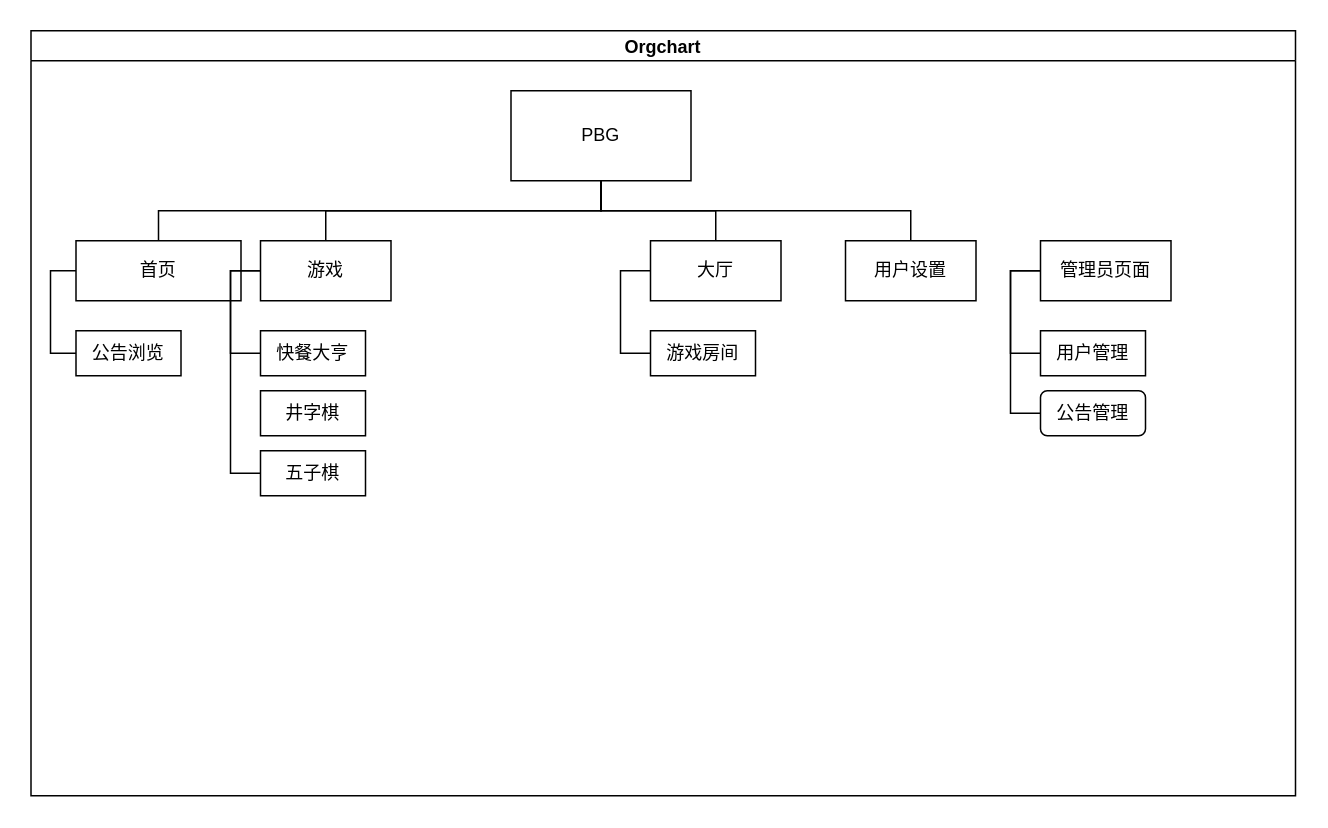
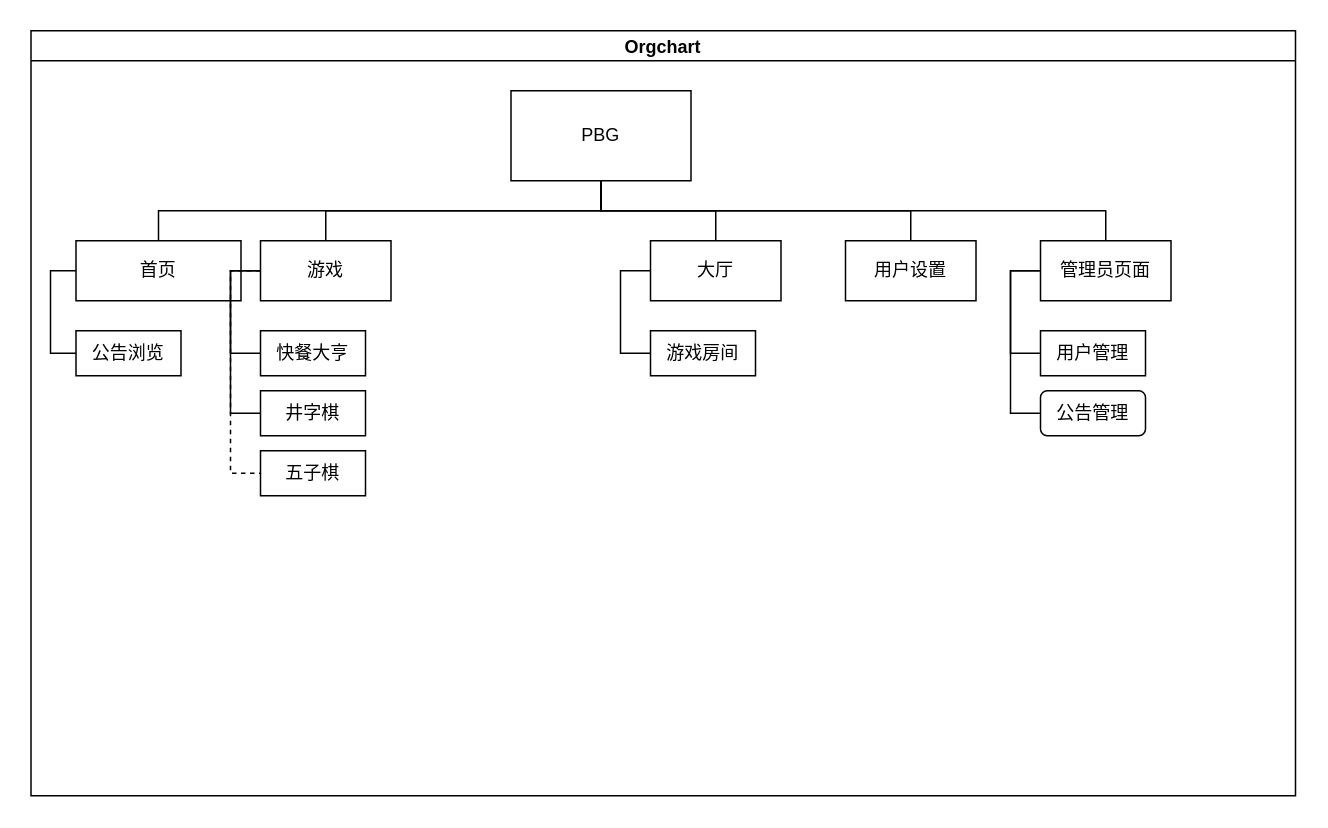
  <mxCell id="0" />
  <mxCell id="1" parent="0" />
  <mxCell id="2" value="Orgchart" style="swimlane;startSize=20;horizontal=1;containerType=tree;newEdgeStyle={&quot;edgeStyle&quot;:&quot;elbowEdgeStyle&quot;,&quot;startArrow&quot;:&quot;none&quot;,&quot;endArrow&quot;:&quot;none&quot;};" vertex="1" parent="1"><mxGeometry x="20" y="20" width="843" height="510" as="geometry" /></mxCell>
  <mxCell id="3" value="" style="edgeStyle=elbowEdgeStyle;elbow=vertical;sourcePerimeterSpacing=0;targetPerimeterSpacing=0;startArrow=none;endArrow=none;rounded=0;curved=0;" edge="1" parent="2" source="5" target="7"><mxGeometry relative="1" as="geometry" /></mxCell>
  <mxCell id="4" value="" style="edgeStyle=elbowEdgeStyle;elbow=vertical;sourcePerimeterSpacing=0;targetPerimeterSpacing=0;startArrow=none;endArrow=none;rounded=0;curved=0;" edge="1" parent="2" source="5" target="8"><mxGeometry relative="1" as="geometry" /></mxCell>
  <mxCell id="5" value="PBG" style="whiteSpace=wrap;html=1;align=center;treeFolding=1;treeMoving=1;newEdgeStyle={&quot;edgeStyle&quot;:&quot;elbowEdgeStyle&quot;,&quot;startArrow&quot;:&quot;none&quot;,&quot;endArrow&quot;:&quot;none&quot;};" vertex="1" parent="2"><mxGeometry x="320" y="40" width="120" height="60" as="geometry" /></mxCell>
  <mxCell id="6" style="edgeStyle=elbowEdgeStyle;html=1;startArrow=none;endArrow=none;exitX=0;exitY=0.5;exitDx=0;exitDy=0;entryX=0;entryY=0.5;entryDx=0;entryDy=0;rounded=0;" edge="1" parent="2" source="7" target="13"><mxGeometry relative="1" as="geometry"><Array as="points"><mxPoint x="13" y="210" /></Array></mxGeometry></mxCell>
  <mxCell id="7" value="首页" style="whiteSpace=wrap;html=1;align=center;verticalAlign=middle;treeFolding=1;treeMoving=1;newEdgeStyle={&quot;edgeStyle&quot;:&quot;elbowEdgeStyle&quot;,&quot;startArrow&quot;:&quot;none&quot;,&quot;endArrow&quot;:&quot;none&quot;};" vertex="1" parent="2"><mxGeometry x="30" y="140" width="110" height="40" as="geometry" /></mxCell>
  <mxCell id="8" value="游戏" style="whiteSpace=wrap;html=1;align=center;verticalAlign=middle;treeFolding=1;treeMoving=1;newEdgeStyle={&quot;edgeStyle&quot;:&quot;elbowEdgeStyle&quot;,&quot;startArrow&quot;:&quot;none&quot;,&quot;endArrow&quot;:&quot;none&quot;};" vertex="1" parent="2"><mxGeometry x="153" y="140" width="87" height="40" as="geometry" /></mxCell>
  <mxCell id="9" value="" style="edgeStyle=elbowEdgeStyle;elbow=vertical;sourcePerimeterSpacing=0;targetPerimeterSpacing=0;startArrow=none;endArrow=none;rounded=0;curved=0;" edge="1" target="10" source="5" parent="2"><mxGeometry relative="1" as="geometry"><mxPoint x="210" y="150" as="sourcePoint" /></mxGeometry></mxCell>
  <mxCell id="10" value="大厅" style="whiteSpace=wrap;html=1;align=center;verticalAlign=middle;treeFolding=1;treeMoving=1;newEdgeStyle={&quot;edgeStyle&quot;:&quot;elbowEdgeStyle&quot;,&quot;startArrow&quot;:&quot;none&quot;,&quot;endArrow&quot;:&quot;none&quot;};" vertex="1" parent="2"><mxGeometry x="413" y="140" width="87" height="40" as="geometry" /></mxCell>
  <mxCell id="11" value="" style="edgeStyle=elbowEdgeStyle;elbow=vertical;sourcePerimeterSpacing=0;targetPerimeterSpacing=0;startArrow=none;endArrow=none;rounded=0;curved=0;" edge="1" target="12" source="5" parent="2"><mxGeometry relative="1" as="geometry"><mxPoint x="210" y="150" as="sourcePoint" /></mxGeometry></mxCell>
  <mxCell id="12" value="用户设置" style="whiteSpace=wrap;html=1;align=center;verticalAlign=middle;treeFolding=1;treeMoving=1;newEdgeStyle={&quot;edgeStyle&quot;:&quot;elbowEdgeStyle&quot;,&quot;startArrow&quot;:&quot;none&quot;,&quot;endArrow&quot;:&quot;none&quot;};" vertex="1" parent="2"><mxGeometry x="543" y="140" width="87" height="40" as="geometry" /></mxCell>
  <mxCell id="13" value="公告浏览" style="rounded=0;whiteSpace=wrap;html=1;" vertex="1" parent="2"><mxGeometry x="30" y="200" width="70" height="30" as="geometry" /></mxCell>
  <mxCell id="14" style="edgeStyle=elbowEdgeStyle;html=1;startArrow=none;endArrow=none;rounded=0;entryX=0;entryY=0.5;entryDx=0;entryDy=0;exitX=0;exitY=0.5;exitDx=0;exitDy=0;" edge="1" parent="2" source="8" target="15"><mxGeometry relative="1" as="geometry"><mxPoint x="143" y="170" as="sourcePoint" /><mxPoint x="143" y="230" as="targetPoint" /><Array as="points"><mxPoint x="133" y="190" /></Array></mxGeometry></mxCell>
  <mxCell id="15" value="快餐大亨" style="rounded=0;whiteSpace=wrap;html=1;" vertex="1" parent="2"><mxGeometry x="153" y="200" width="70" height="30" as="geometry" /></mxCell>
+ <mxCell id="16" style="edgeStyle=elbowEdgeStyle;html=1;startArrow=none;endArrow=none;rounded=0;entryX=0;entryY=0.5;entryDx=0;entryDy=0;exitX=0;exitY=0.5;exitDx=0;exitDy=0;" edge="1" target="17" source="8" parent="2"><mxGeometry relative="1" as="geometry"><mxPoint x="220" y="180.0" as="sourcePoint" /><mxPoint x="143" y="230" as="targetPoint" /><Array as="points"><mxPoint x="133" y="210" /></Array></mxGeometry></mxCell>
  <mxCell id="17" value="井字棋" style="rounded=0;whiteSpace=wrap;html=1;" vertex="1" parent="2"><mxGeometry x="153" y="240" width="70" height="30" as="geometry" /></mxCell>
- <mxCell id="18" style="edgeStyle=elbowEdgeStyle;html=1;startArrow=none;endArrow=none;rounded=0;entryX=0;entryY=0.5;entryDx=0;entryDy=0;exitX=0;exitY=0.5;exitDx=0;exitDy=0;" edge="1" target="19" source="8" parent="2"><mxGeometry relative="1" as="geometry"><mxPoint x="220" y="180.0" as="sourcePoint" /><mxPoint x="143" y="230" as="targetPoint" /><Array as="points"><mxPoint x="133" y="230" /></Array></mxGeometry></mxCell>
+ <mxCell id="18" style="edgeStyle=elbowEdgeStyle;html=1;startArrow=none;endArrow=none;rounded=0;entryX=0;entryY=0.5;entryDx=0;entryDy=0;exitX=0;exitY=0.5;exitDx=0;exitDy=0;dashed=1;" edge="1" target="19" source="8" parent="2"><mxGeometry relative="1" as="geometry"><mxPoint x="220" y="180.0" as="sourcePoint" /><mxPoint x="143" y="230" as="targetPoint" /><Array as="points"><mxPoint x="133" y="230" /></Array></mxGeometry></mxCell>
  <mxCell id="19" value="五子棋" style="rounded=0;whiteSpace=wrap;html=1;" vertex="1" parent="2"><mxGeometry x="153" y="280" width="70" height="30" as="geometry" /></mxCell>
  <mxCell id="20" style="edgeStyle=elbowEdgeStyle;rounded=0;html=1;startArrow=none;endArrow=none;exitX=0;exitY=0.5;exitDx=0;exitDy=0;entryX=0;entryY=0.5;entryDx=0;entryDy=0;" edge="1" parent="2" source="22" target="26"><mxGeometry relative="1" as="geometry"><Array as="points"><mxPoint x="653" y="190" /></Array></mxGeometry></mxCell>
  <mxCell id="21" style="edgeStyle=elbowEdgeStyle;rounded=0;html=1;startArrow=none;endArrow=none;exitX=0;exitY=0.5;exitDx=0;exitDy=0;entryX=0;entryY=0.5;entryDx=0;entryDy=0;" edge="1" parent="2" source="22" target="27"><mxGeometry relative="1" as="geometry"><Array as="points"><mxPoint x="653" y="200" /></Array></mxGeometry></mxCell>
  <mxCell id="22" value="管理员页面" style="whiteSpace=wrap;html=1;align=center;verticalAlign=middle;treeFolding=1;treeMoving=1;newEdgeStyle={&quot;edgeStyle&quot;:&quot;elbowEdgeStyle&quot;,&quot;startArrow&quot;:&quot;none&quot;,&quot;endArrow&quot;:&quot;none&quot;};" vertex="1" parent="2"><mxGeometry x="673" y="140" width="87" height="40" as="geometry" /></mxCell>
+ <mxCell id="23" value="" style="edgeStyle=elbowEdgeStyle;elbow=vertical;sourcePerimeterSpacing=0;targetPerimeterSpacing=0;startArrow=none;endArrow=none;rounded=0;curved=0;" edge="1" target="22" source="5" parent="2"><mxGeometry relative="1" as="geometry"><mxPoint x="210" y="150" as="sourcePoint" /></mxGeometry></mxCell>
  <mxCell id="24" style="edgeStyle=elbowEdgeStyle;html=1;startArrow=none;endArrow=none;rounded=0;exitX=0;exitY=0.5;exitDx=0;exitDy=0;entryX=0;entryY=0.5;entryDx=0;entryDy=0;" edge="1" parent="2" source="10" target="25"><mxGeometry relative="1" as="geometry"><mxPoint x="390" y="187.5" as="sourcePoint" /><mxPoint x="413" y="280" as="targetPoint" /><Array as="points"><mxPoint x="393" y="190" /></Array></mxGeometry></mxCell>
  <mxCell id="25" value="游戏房间" style="rounded=0;whiteSpace=wrap;html=1;" vertex="1" parent="2"><mxGeometry x="413" y="200" width="70" height="30" as="geometry" /></mxCell>
  <mxCell id="26" value="用户管理" style="rounded=0;whiteSpace=wrap;html=1;" vertex="1" parent="2"><mxGeometry x="673" y="200" width="70" height="30" as="geometry" /></mxCell>
  <mxCell id="27" value="公告管理" style="whiteSpace=wrap;html=1;rounded=1;" vertex="1" parent="2"><mxGeometry x="673" y="240" width="70" height="30" as="geometry" /></mxCell>
